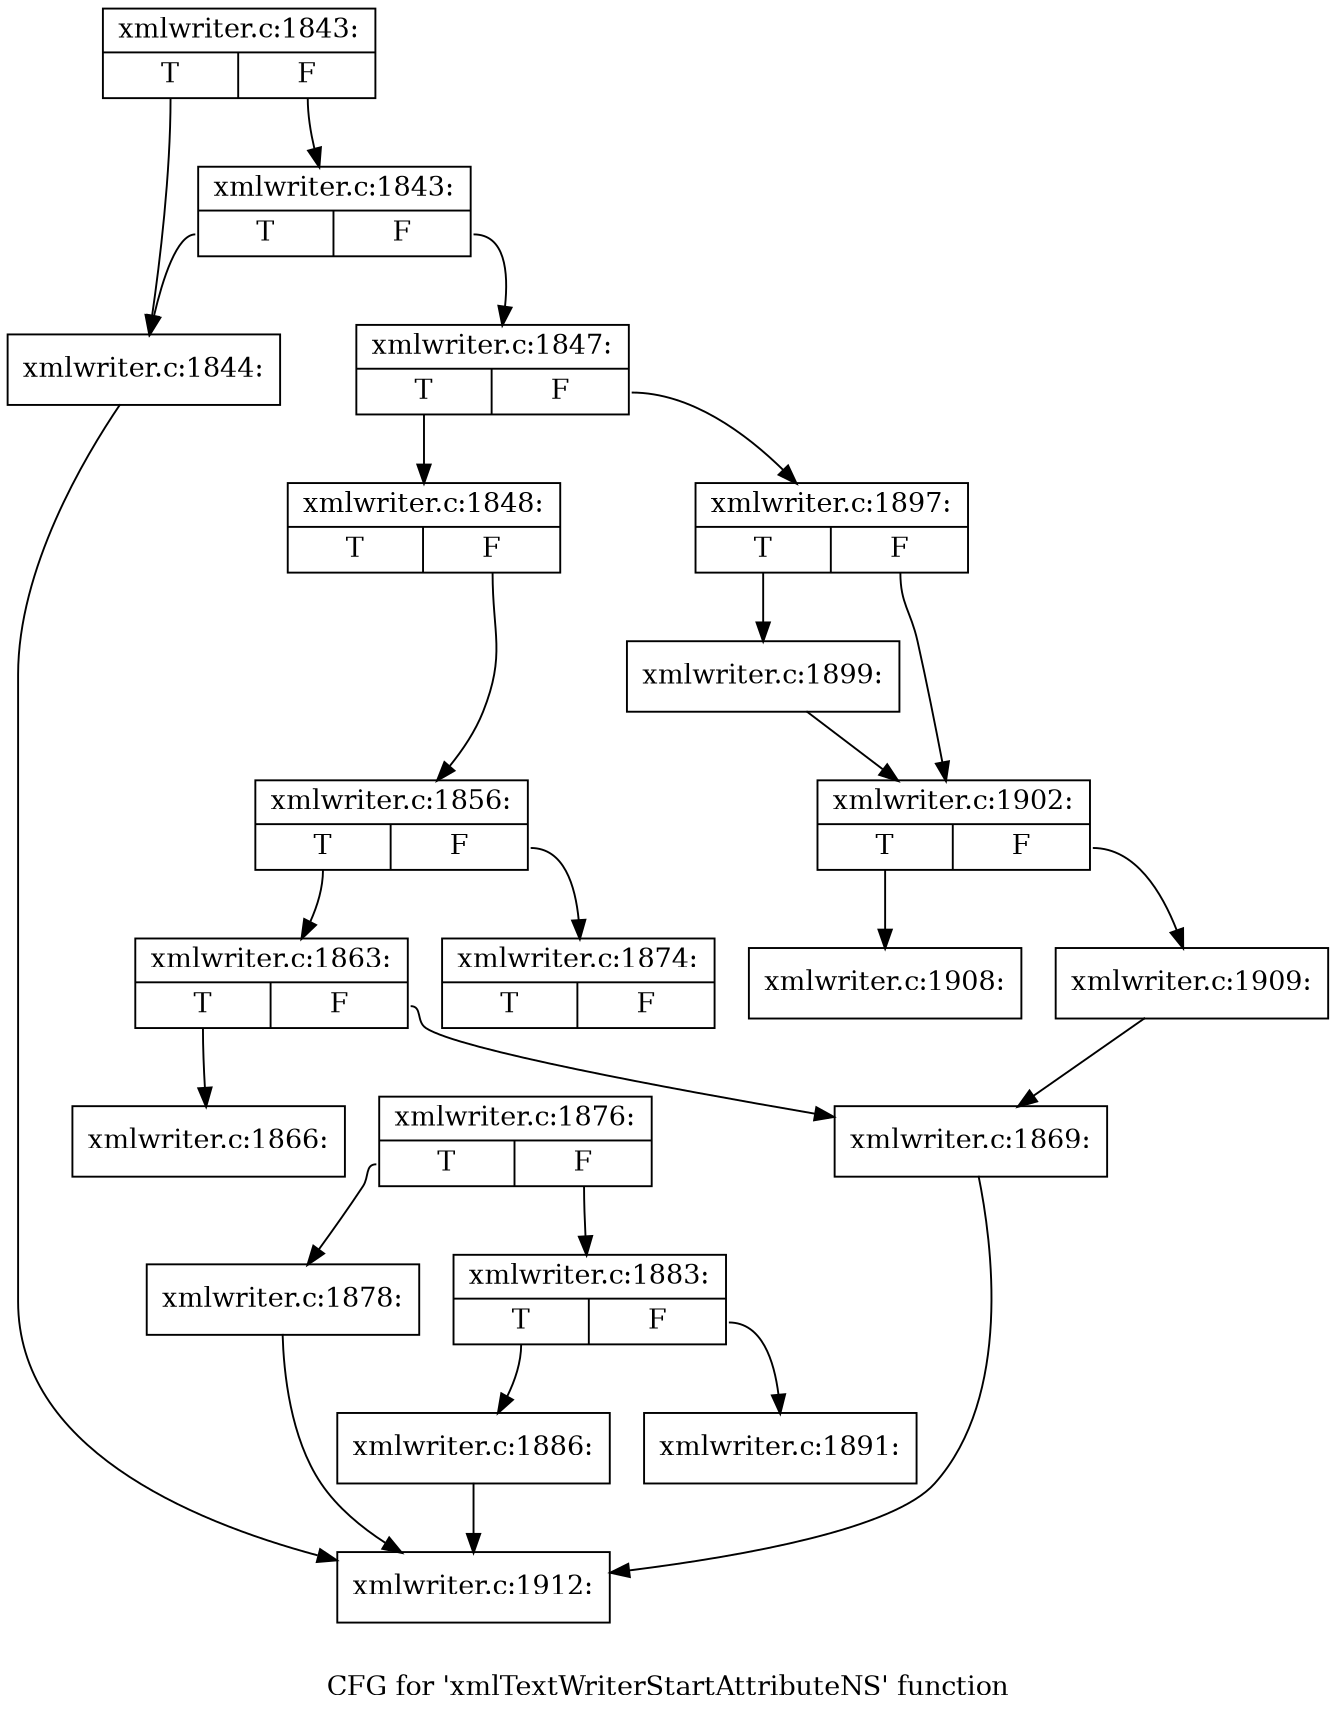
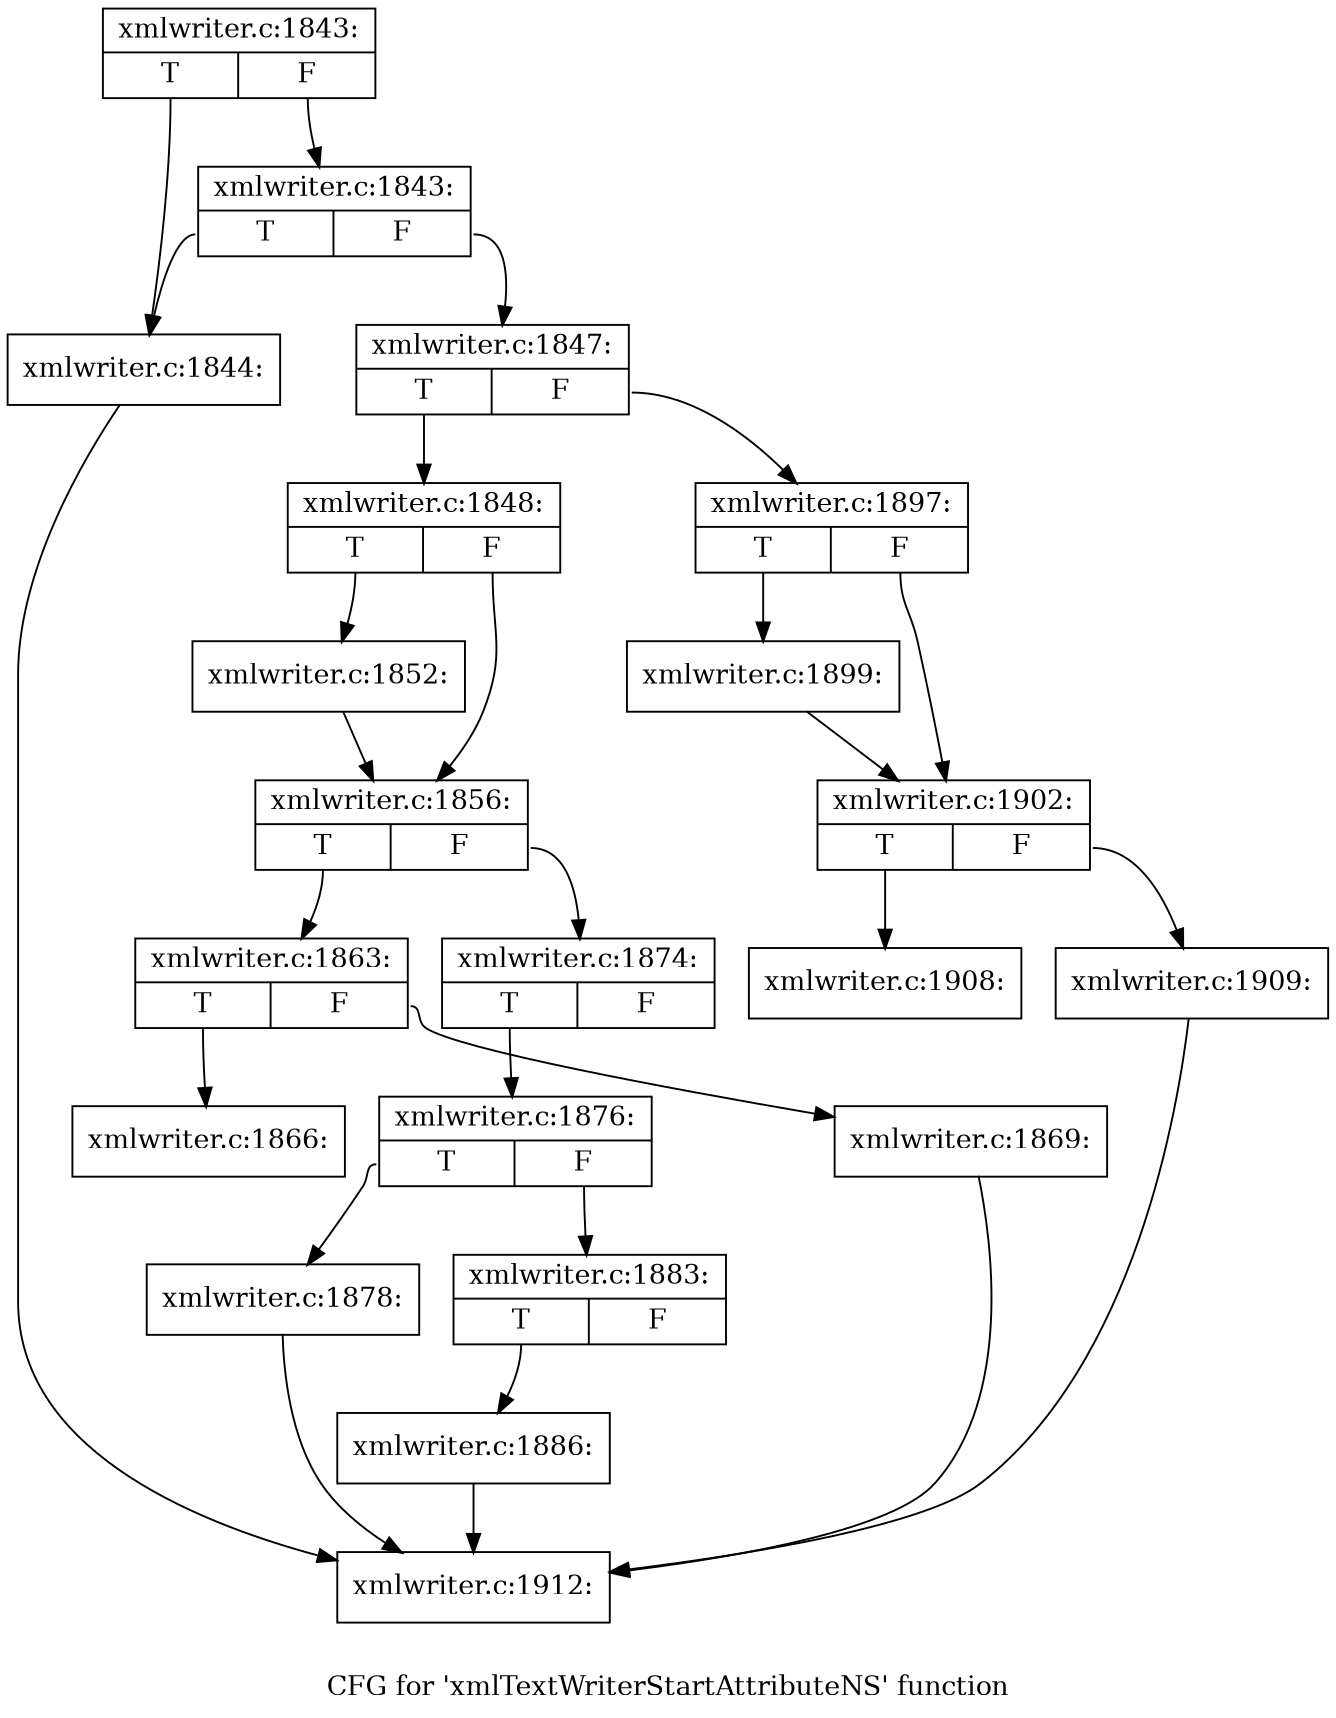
  digraph {
    label="CFG for 'xmlTextWriterStartAttributeNS' function"
    node [shape=record]
    edge [tailport=s0]
    n1 [label="{xmlwriter.c:1844:}"]
    n2 [label="{xmlwriter.c:1912:}"]
    n3 [label="{xmlwriter.c:1843:|{<s0>T|<s1>F}}"]
    n4 [label="{xmlwriter.c:1843:|{<s0>T|<s1>F}}"]
    n5 [label="{xmlwriter.c:1847:|{<s0>T|<s1>F}}"]
    n6 [label="{xmlwriter.c:1848:|{<s0>T|<s1>F}}"]
    n7 [label="{xmlwriter.c:1897:|{<s0>T|<s1>F}}"]
+   n8 [label="{xmlwriter.c:1852:}"]
    n9 [label="{xmlwriter.c:1856:|{<s0>T|<s1>F}}"]
    n10 [label="{xmlwriter.c:1899:}"]
    n11 [label="{xmlwriter.c:1902:|{<s0>T|<s1>F}}"]
    n12 [label="{xmlwriter.c:1863:|{<s0>T|<s1>F}}"]
    n13 [label="{xmlwriter.c:1874:|{<s0>T|<s1>F}}"]
    n14 [label="{xmlwriter.c:1908:}"]
    n15 [label="{xmlwriter.c:1909:}"]
    n16 [label="{xmlwriter.c:1866:}"]
    n17 [label="{xmlwriter.c:1869:}"]
    n18 [label="{xmlwriter.c:1876:|{<s0>T|<s1>F}}"]
    n19 [label="{xmlwriter.c:1878:}"]
    n20 [label="{xmlwriter.c:1883:|{<s0>T|<s1>F}}"]
    n21 [label="{xmlwriter.c:1886:}"]
-   n22 [label="{xmlwriter.c:1891:}"]
    n1 -> n2 [tailport=""]
    n3 -> n1
    n3 -> n4 [tailport=s1]
    n4 -> n1
    n4 -> n5 [tailport=s1]
    n5 -> n6
    n5 -> n7 [tailport=s1]
+   n6 -> n8
    n6 -> n9 [tailport=s1]
    n7 -> n10
    n7 -> n11 [tailport=s1]
+   n8 -> n9 [tailport=""]
    n9 -> n12
    n9 -> n13 [tailport=s1]
    n10 -> n11 [tailport=""]
    n11 -> n14
    n11 -> n15 [tailport=s1]
    n12 -> n16
    n12 -> n17 [tailport=s1]
-   n15 -> n17 [tailport=""]
+   n13 -> n18
+   n15 -> n2 [tailport=""]
    n17 -> n2 [tailport=""]
    n18 -> n19
    n18 -> n20 [tailport=s1]
    n19 -> n2 [tailport=""]
    n20 -> n21
-   n20 -> n22 [tailport=s1]
    n21 -> n2 [tailport=""]
  }
